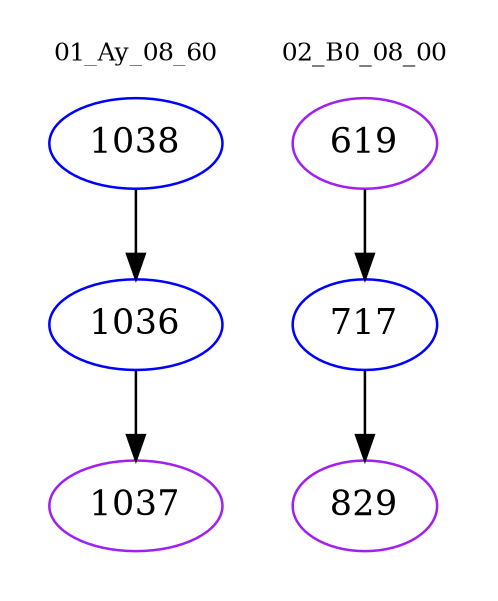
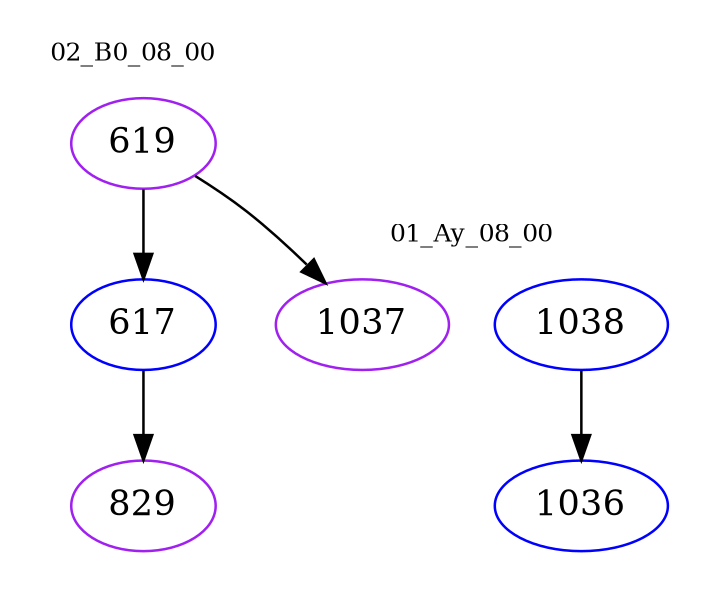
  digraph {
    node [color=blue]
    edge [color=black]
    n1 [label=1038]
    n2 [label=1036]
    n3 [color=purple label=1037]
    n4 [color=purple label=619]
-   n5 [label=717]
+   n5 [label=617]
    n6 [color=purple label=829]
    subgraph cluster_1 {
      color=white
      fontsize=10
-     label="01_Ay_08_60"
+     label="01_Ay_08_00"
      n1
      n2
      n3
    }
    subgraph cluster_2 {
      color=white
      fontsize=10
      label="02_B0_08_00"
      n4
      n5
      n6
    }
    n1 -> n2
-   n2 -> n3
+   n4 -> n3
    n4 -> n5
    n5 -> n6
  }
